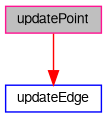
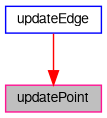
  digraph {
    rankdir=TB
    node [fontname=FreeSans fontsize=10 shape=record]
    n1 [color=deeppink fillcolor=grey75 fontcolor=black height=0.2 label=updatePoint style=filled width=0.4]
    n2 [color=blue height=0.2 label=updateEdge width=0.4]
-   n1 -> n2 [color=red fontname=FreeSans fontsize=10 labelfontname=FreeSans labelfontsize=10 style=solid]
+   n2 -> n1 [color=red fontname=FreeSans fontsize=10 labelfontname=FreeSans labelfontsize=10 style=solid]
  }
